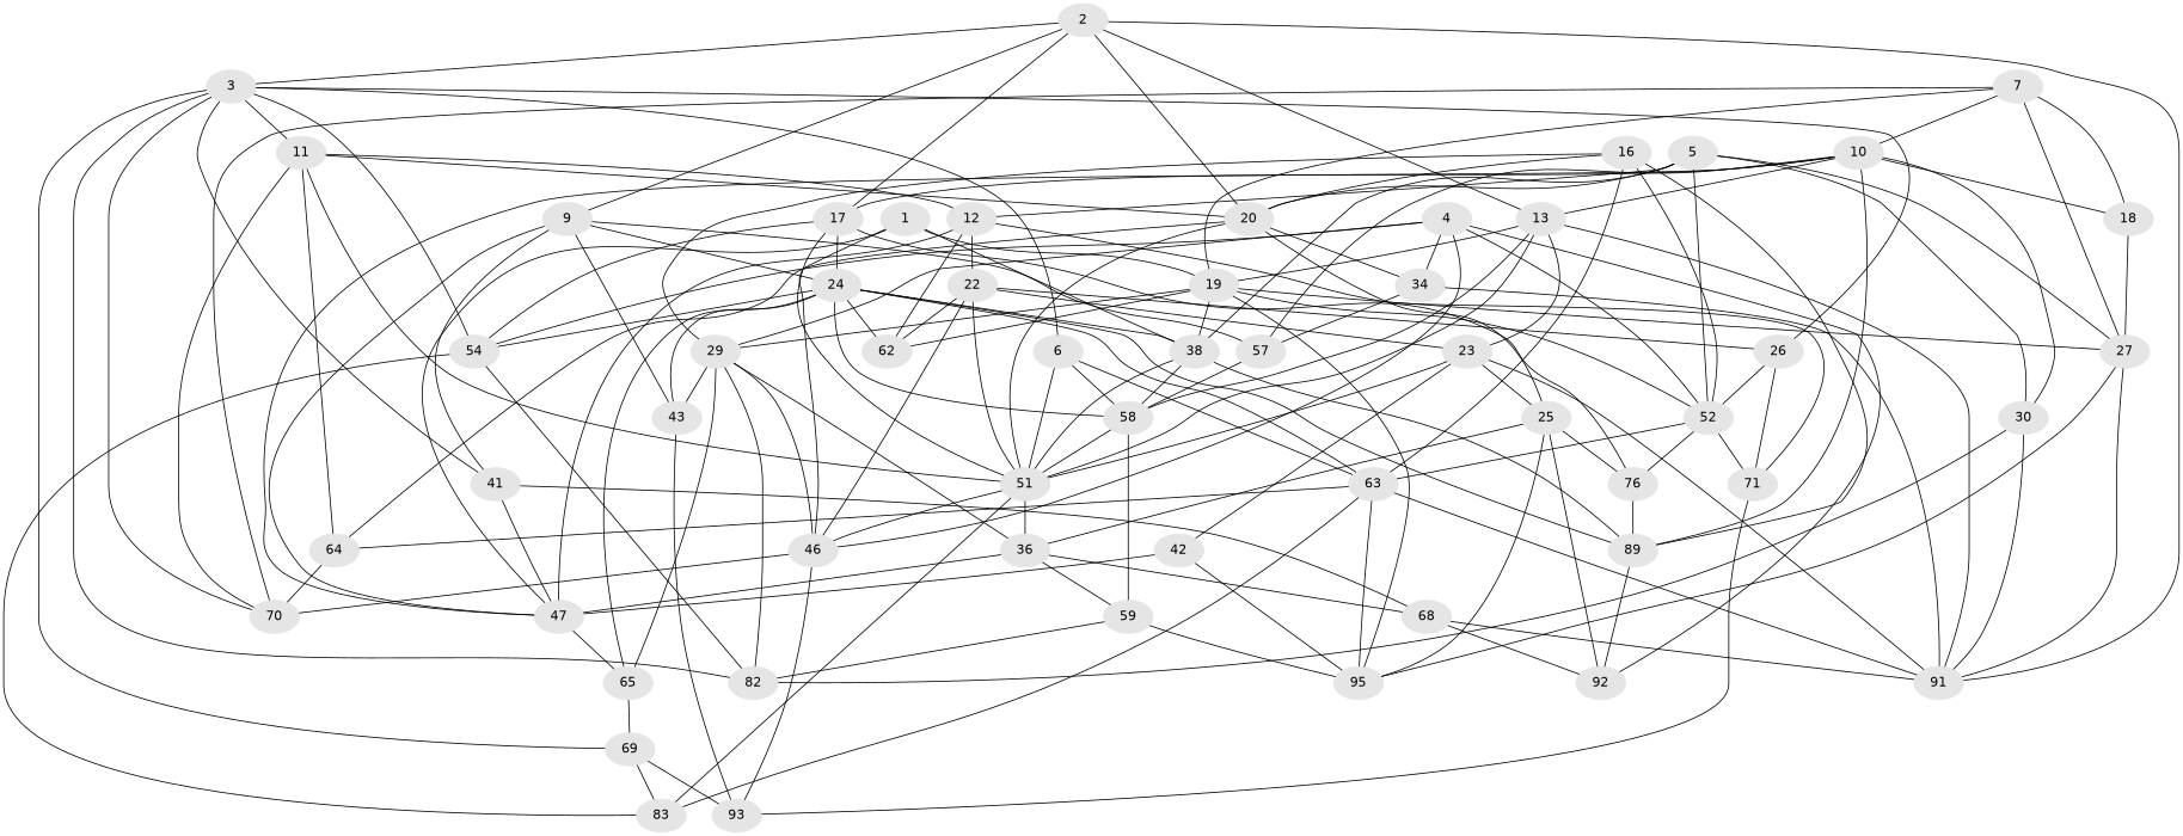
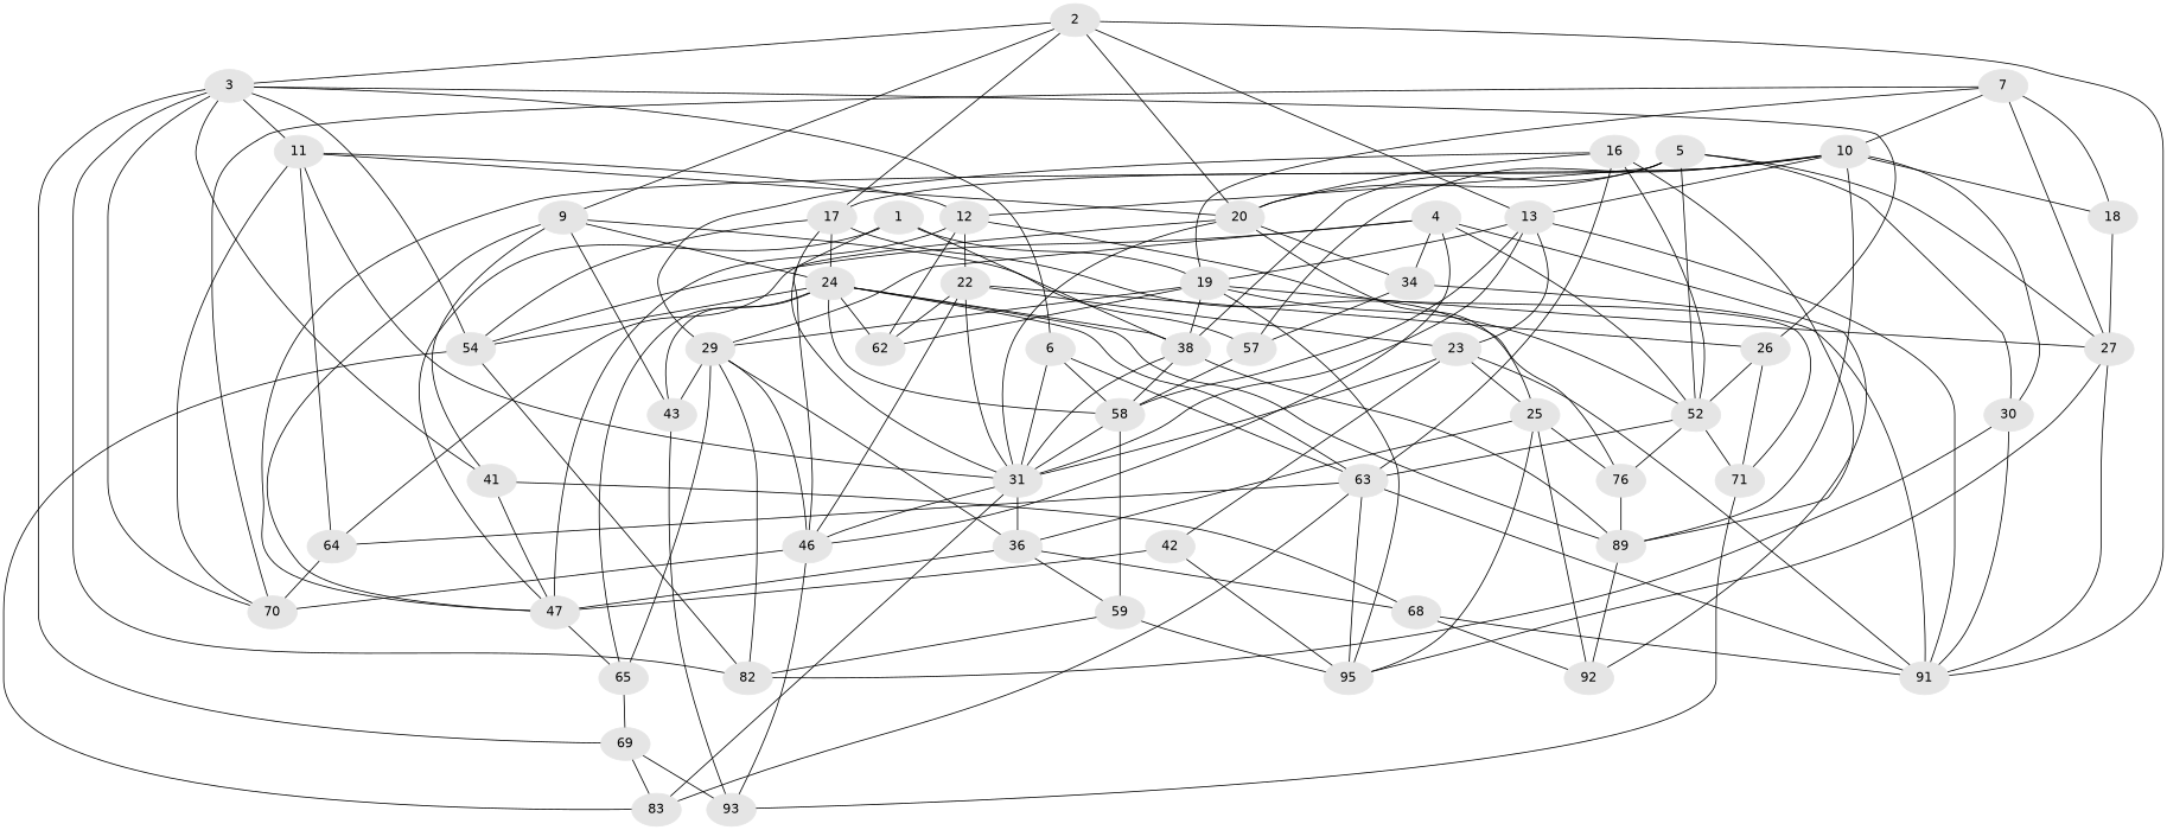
  graph {
    fontname="DejaVu Sans"
    node [color=gray90 fontname="DejaVu Sans" style=filled]
    edge [fontname="DejaVu Sans"]
    19 [super="+72+80"]
    38 [super="+39+60"]
    29 [super="+75"]
    52 [super="+106+100"]
    27 [super="+37"]
    62
    95 [super="+96"]
    1
    46 [super="+67+111"]
    47 [super="+66+87+56"]
    58 [super="+77"]
    89 [super="+99"]
    70 [super="+74"]
    93
    65
    2 [super="+105"]
    3 [super="+40+8+28"]
    9 [super="+84"]
    13 [super="+14"]
    17 [super="+48"]
    20 [super="+49+33"]
    91 [super="+103+94"]
    6
    11 [super="+97"]
    26
    41
    54 [super="+86"]
    69
    82 [super="+109"]
    24 [super="+51+88"]
    43
    57
-   31 [super="+44+32" label=51]
+   31 [super="+44+32"]
    23 [super="+35"]
    76
    34
    64
    25 [super="+61"]
    63 [super="+85"]
    12 [super="+98"]
    71
    68
    83
    4 [super="+21"]
    92
    36 [super="+50+78"]
    5 [super="+110"]
    30
    22 [super="+104"]
    59
    7 [super="+73"]
    10 [super="+15"]
    18
    42
    16 [super="+53"]
    19 -- 38 [weight=2]
    19 -- 29
    19 -- 52
    19 -- 27
    19 -- 62
    19 -- 95
    38 -- 58
    38 -- 89
    29 -- 46
    29 -- 65
    29 -- 82
    29 -- 43
    29 -- 36
    52 -- 76
    52 -- 63
    52 -- 71
    27 -- 95
    27 -- 91
    1 -- 19
    1 -- 38
    1 -- 46
    1 -- 47
    46 -- 70 [weight=2]
    46 -- 93
    47 -- 65
    58 -- 31 [weight=2]
    58 -- 59
    89 -- 92
    65 -- 69
    2 -- 3
    2 -- 9
    2 -- 13
    2 -- 17
    2 -- 20
    2 -- 91
    3 -- 70
    3 -- 6
    3 -- 11
    3 -- 26
    3 -- 41
    3 -- 54
    3 -- 69
    3 -- 82 [weight=2]
    9 -- 47
    9 -- 41
    9 -- 24
    9 -- 43
    9 -- 57
    13 -- 19
    13 -- 58
    13 -- 91
    13 -- 31
    13 -- 23
    17 -- 54
    17 -- 24
    17 -- 31
    17 -- 76
    20 -- 31
    20 -- 34
    20 -- 64
    20 -- 25
    6 -- 58
    6 -- 31
    6 -- 63
    11 -- 70
    11 -- 20
    11 -- 31
    11 -- 64
    11 -- 12
    26 -- 52
    26 -- 71
    41 -- 47
    41 -- 68
    54 -- 82
    54 -- 83
    69 -- 93
    69 -- 83
    24 -- 38
    24 -- 62
    24 -- 58
    24 -- 89
    24 -- 65
    24 -- 54
    24 -- 43
    24 -- 63
    43 -- 93
    57 -- 58
    31 -- 38
    31 -- 46
    31 -- 83
    31 -- 36 [weight=2]
    23 -- 91
    23 -- 31
    23 -- 25
    23 -- 42
    76 -- 89
    34 -- 91
    34 -- 57
    64 -- 70
    25 -- 95
    25 -- 76
    25 -- 92
    25 -- 36
    63 -- 95
    63 -- 91
    63 -- 64
    63 -- 83
    12 -- 62
    12 -- 47
    12 -- 71
    12 -- 22
    71 -- 93
    68 -- 91
    68 -- 92
    4 -- 29
    4 -- 52
    4 -- 46
    4 -- 54
    4 -- 34
    4 -- 92
    36 -- 47 [weight=2]
    36 -- 68
    36 -- 59
    5 -- 38
    5 -- 52
    5 -- 27
    5 -- 20
    5 -- 12
    5 -- 30
    30 -- 91
    30 -- 82
    22 -- 62
    22 -- 46
    22 -- 26
    22 -- 31
    22 -- 23
    59 -- 95
    59 -- 82
    7 -- 19
    7 -- 27
    7 -- 70
    7 -- 10
    7 -- 18 [weight=2]
    10 -- 47
    10 -- 89
    10 -- 13
    10 -- 17
    10 -- 57
    10 -- 30
    10 -- 18
    18 -- 27
    42 -- 95
    42 -- 47 [weight=2]
    16 -- 29
    16 -- 52
    16 -- 89
    16 -- 20
    16 -- 63
  }
